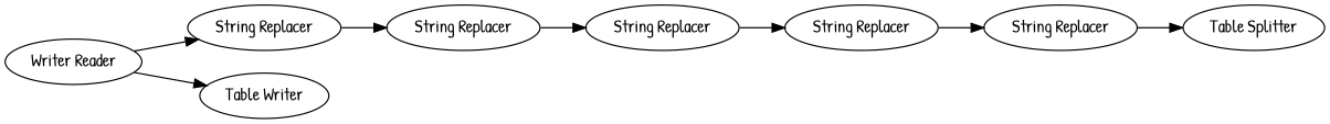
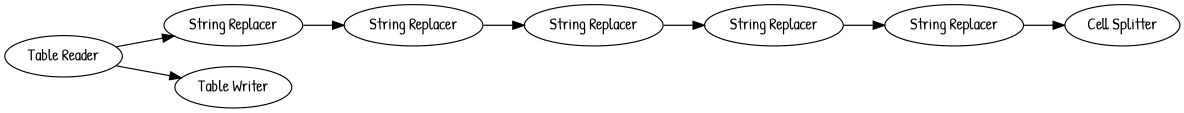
  digraph {
    fontname="Patrick Hand"
    rankdir=LR
    node [fontname="Patrick Hand"]
    edge [fontname="Patrick Hand"]
-   n1 [label="Writer Reader"]
+   n1 [label="Table Reader"]
    n2 [label="String Replacer"]
    n3 [label="Table Writer"]
    n4 [label="String Replacer"]
    n5 [label="String Replacer"]
    n6 [label="String Replacer"]
    n7 [label="String Replacer"]
-   n8 [label="Table Splitter"]
+   n8 [label="Cell Splitter"]
    n1 -> n2
    n1 -> n3
    n2 -> n4
    n4 -> n5
    n5 -> n6
    n6 -> n7
    n7 -> n8
  }
